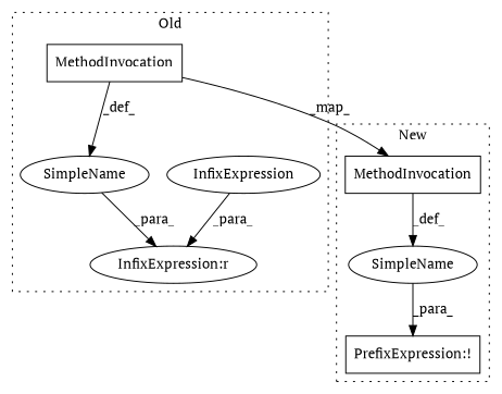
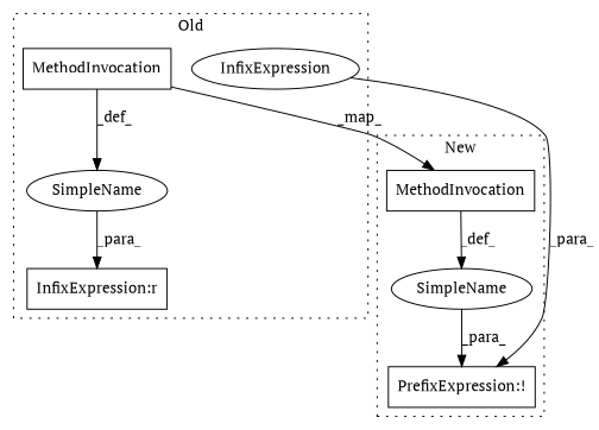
  digraph {
    fontname="PT Serif"
    node [a=32 fontname="PT Serif" shape=box]
    edge [fontname="PT Serif"]
    n1 [a=9 l=5 label=InfixExpression s=24143 shape=ellipse]
    n2 [l=9 label=MethodInvocation s=24130]
    n3 [a=42 label=SimpleName shape=ellipse]
-   n4 [a=27 l=4 label="InfixExpression:r" s=24139 shape=ellipse]
+   n4 [a=27 l=4 label="InfixExpression:r" s=24139]
    n5 [l=9 label=MethodInvocation s=24025]
    n6 [a=42 label=SimpleName shape=ellipse]
    n7 [a=38 l=1 label="PrefixExpression:!" s=24019]
    subgraph cluster_1 {
      label=Old
      style=dotted
      n1
      n2
      n3
      n4
    }
    subgraph cluster_2 {
      label=New
      style=dotted
      n5
      n6
      n7
    }
-   n1 -> n4 [label=_para_]
+   n1 -> n7 [label=_para_]
    n2 -> n3 [label=_def_]
    n2 -> n5 [label=_map_]
    n3 -> n4 [label=_para_]
    n5 -> n6 [label=_def_]
    n6 -> n7 [label=_para_]
  }
